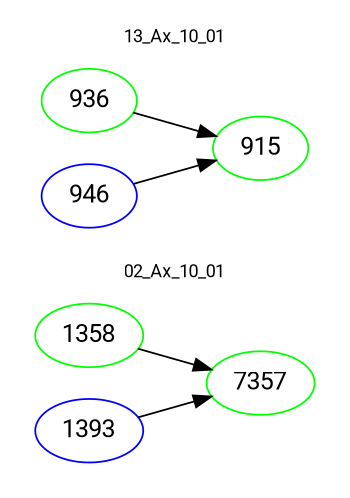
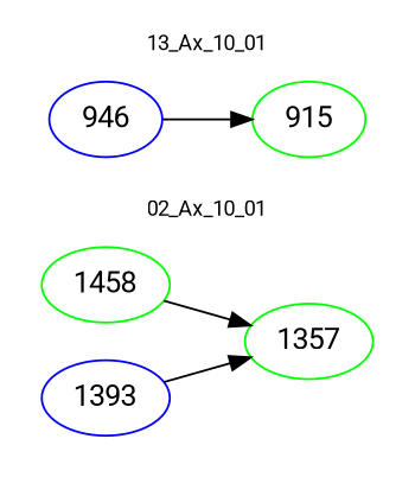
  digraph {
    fontname=Roboto
    rankdir=LR
    node [color=green fontname=Roboto]
    edge [color=black fontname=Roboto]
-   n1 [label=1358]
-   n2 [label=7357]
+   n1 [label=1458]
+   n2 [label=1357]
    n3 [color=blue label=1393]
-   n4 [label=936]
    n5 [label=915]
    n6 [color=blue label=946]
    subgraph cluster_1 {
      color=white
      fontsize=10
      label="02_Ax_10_01"
      n1
      n2
      n3
    }
    subgraph cluster_2 {
      color=white
      fontsize=10
      label="13_Ax_10_01"
-     n4
      n5
      n6
    }
    n1 -> n2
    n3 -> n2
-   n4 -> n5
    n6 -> n5
  }
